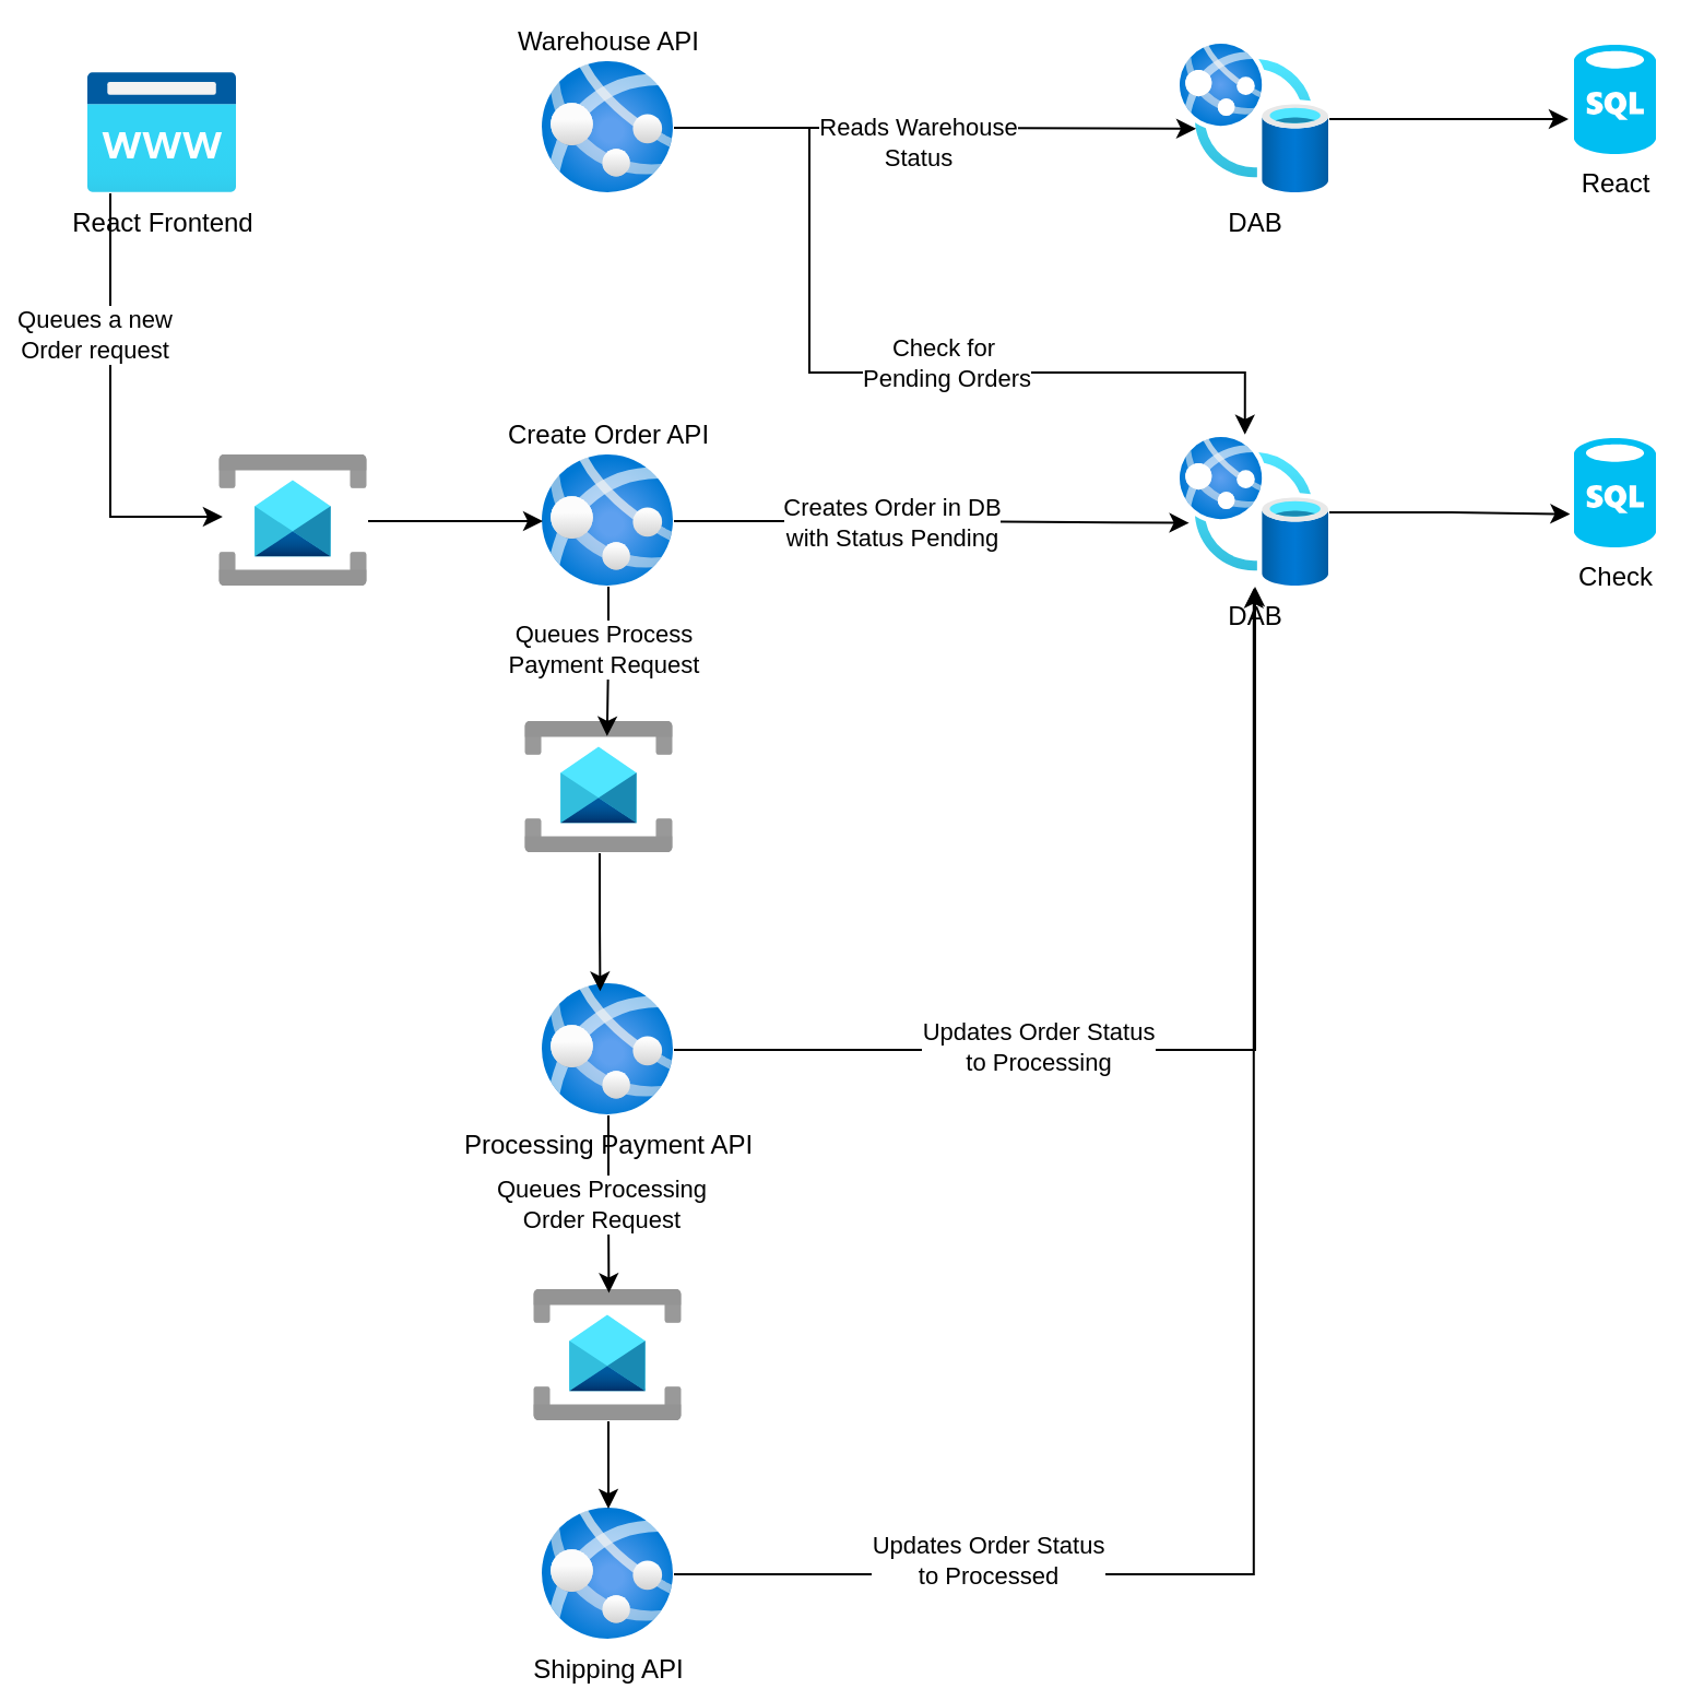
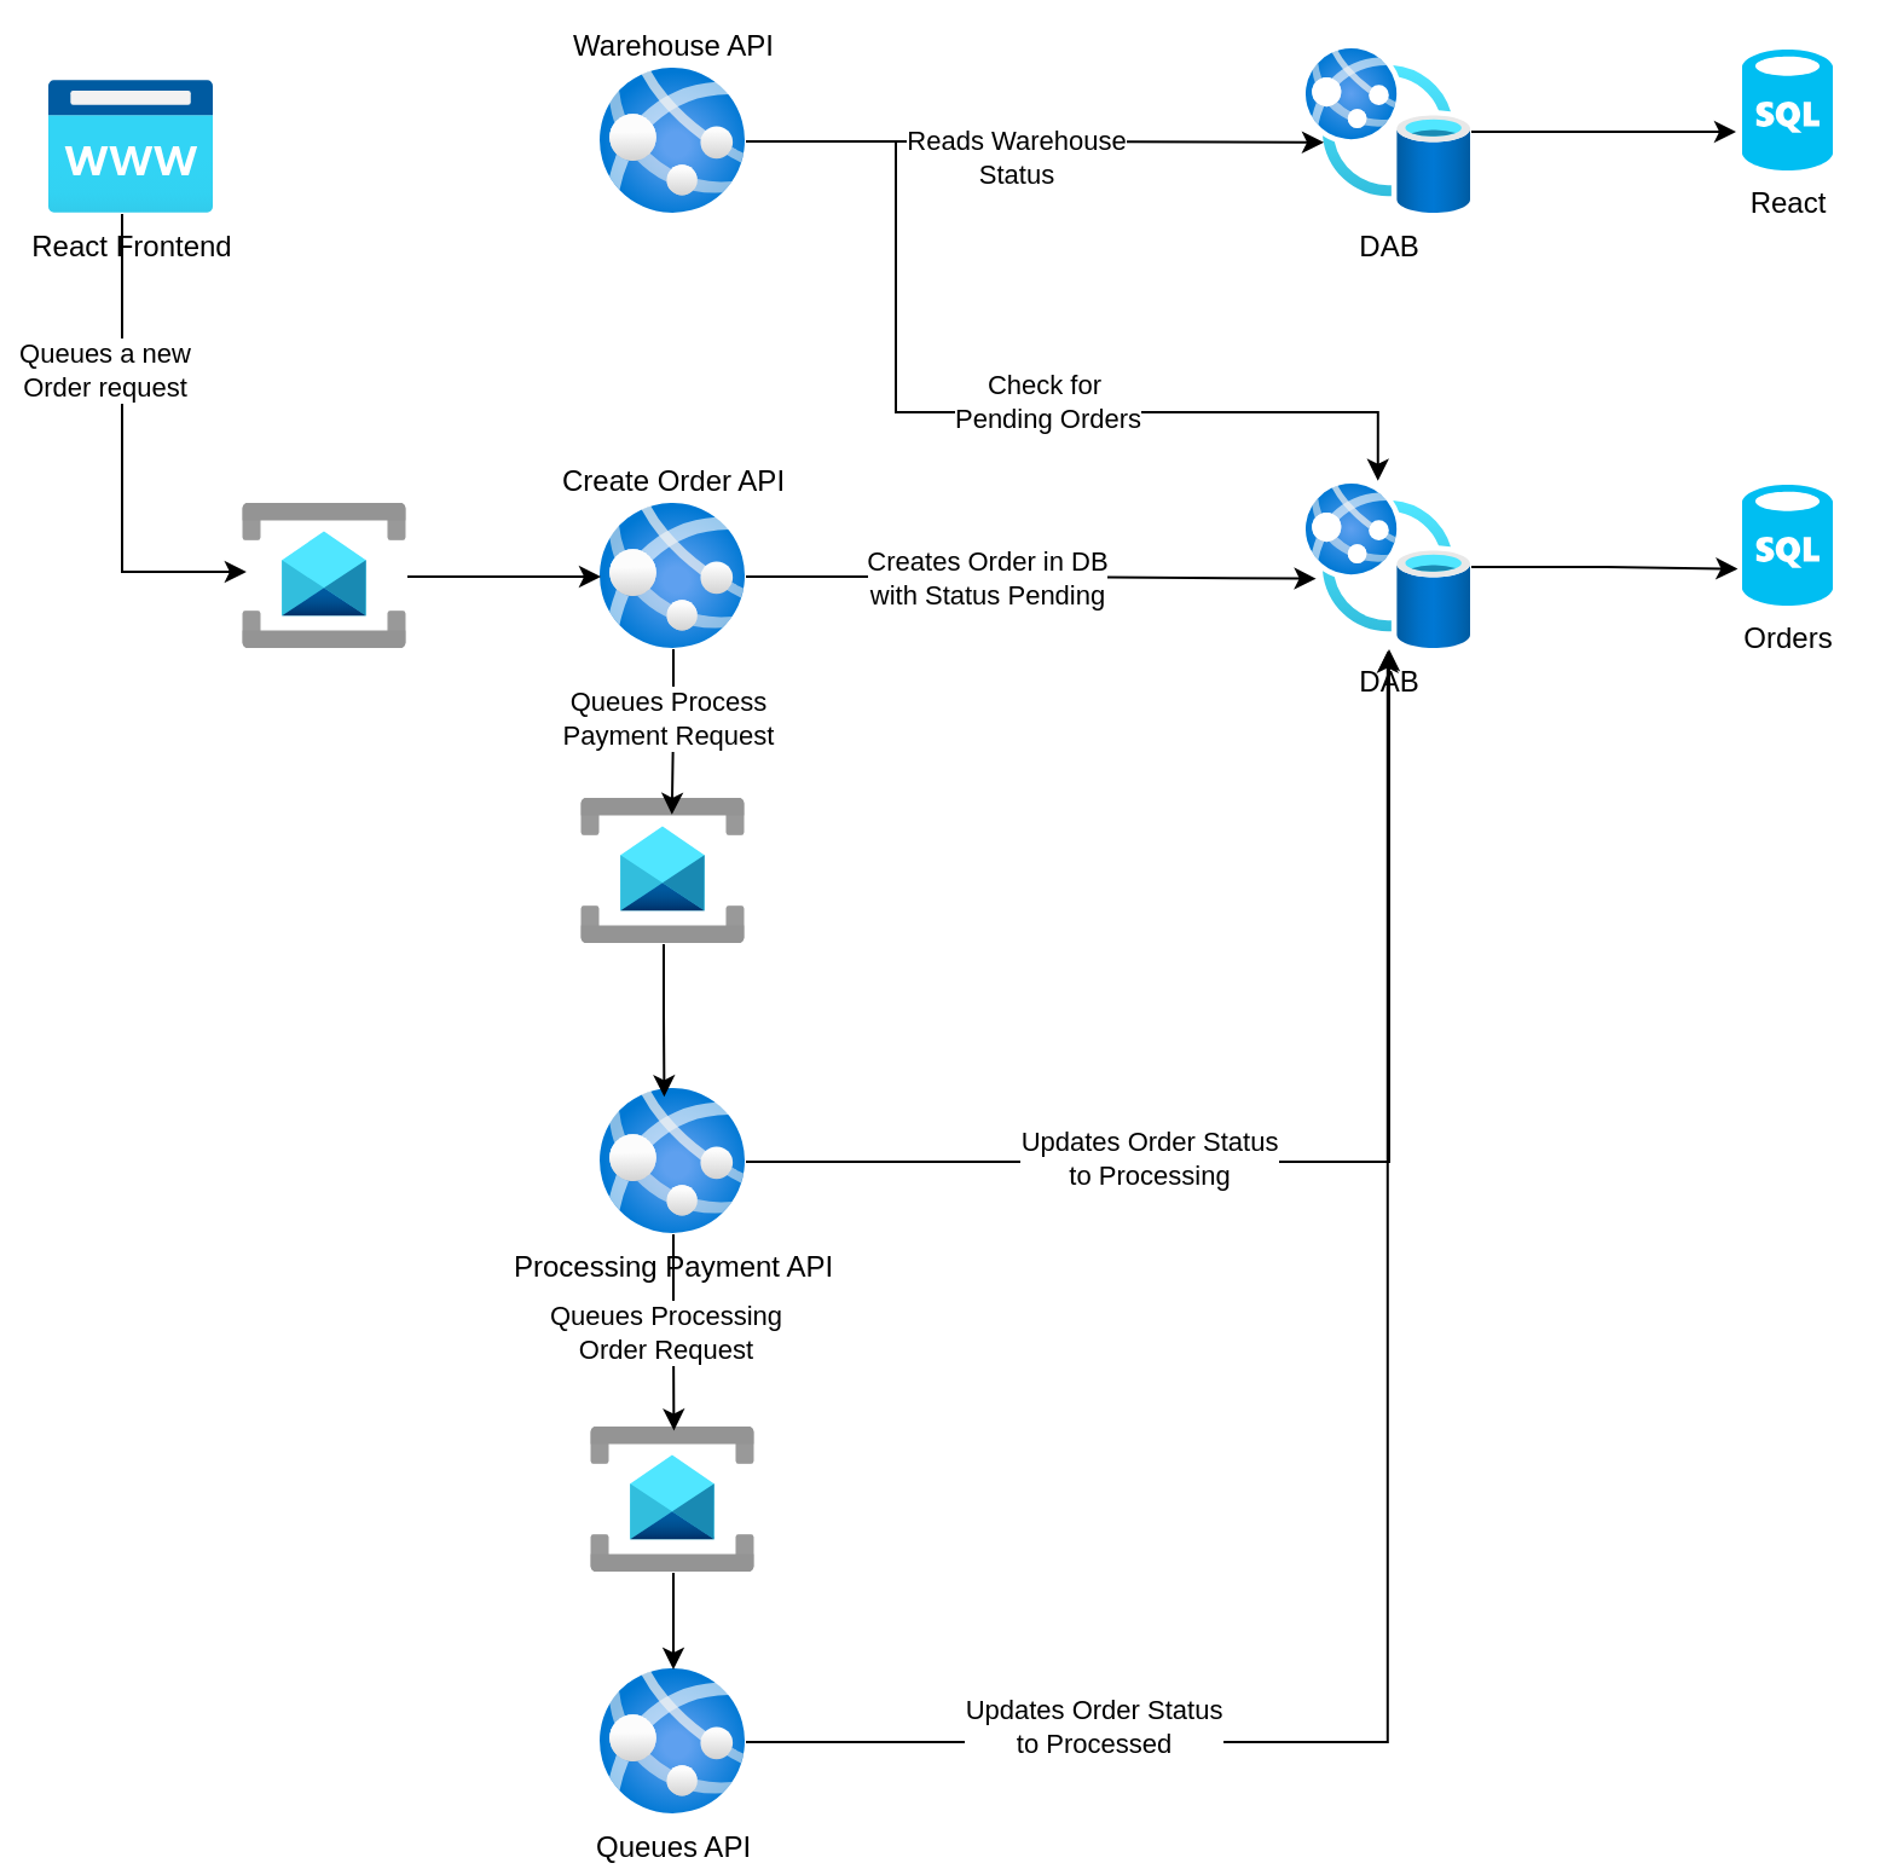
  <mxCell id="0" />
  <mxCell id="1" parent="0" />
- <mxCell id="2" value="React Frontend" style="image;aspect=fixed;html=1;points=[];align=center;fontSize=12;image=img/lib/azure2/app_services/App_Service_Domains.svg;" vertex="1" parent="1"><mxGeometry x="40" y="33" width="68" height="55.0" as="geometry" /></mxCell>
+ <mxCell id="2" value="React Frontend" style="image;aspect=fixed;html=1;points=[];align=center;fontSize=12;image=img/lib/azure2/app_services/App_Service_Domains.svg;" vertex="1" parent="1"><mxGeometry x="20" y="33" width="68" height="55.0" as="geometry" /></mxCell>
  <mxCell id="3" value="DAB" style="image;aspect=fixed;html=1;points=[];align=center;fontSize=12;image=img/lib/azure2/other/Web_App_Database.svg;" vertex="1" parent="1"><mxGeometry x="540" y="20" width="68" height="68" as="geometry" /></mxCell>
  <mxCell id="4" value="React" style="verticalLabelPosition=bottom;html=1;verticalAlign=top;align=center;strokeColor=none;fillColor=#00BEF2;shape=mxgraph.azure.sql_database;" vertex="1" parent="1"><mxGeometry x="720" y="20" width="37.5" height="50" as="geometry" /></mxCell>
- <mxCell id="5" value="Check" style="verticalLabelPosition=bottom;html=1;verticalAlign=top;align=center;strokeColor=none;fillColor=#00BEF2;shape=mxgraph.azure.sql_database;" vertex="1" parent="1"><mxGeometry x="720" y="200" width="37.5" height="50" as="geometry" /></mxCell>
+ <mxCell id="5" value="Orders" style="verticalLabelPosition=bottom;html=1;verticalAlign=top;align=center;strokeColor=none;fillColor=#00BEF2;shape=mxgraph.azure.sql_database;" vertex="1" parent="1"><mxGeometry x="720" y="200" width="37.5" height="50" as="geometry" /></mxCell>
  <mxCell id="6" value="DAB" style="image;aspect=fixed;html=1;points=[];align=center;fontSize=12;image=img/lib/azure2/other/Web_App_Database.svg;" vertex="1" parent="1"><mxGeometry x="540" y="200" width="68" height="68" as="geometry" /></mxCell>
  <mxCell id="7" style="edgeStyle=orthogonalEdgeStyle;rounded=0;orthogonalLoop=1;jettySize=auto;html=1;entryX=-0.067;entryY=0.68;entryDx=0;entryDy=0;entryPerimeter=0;" edge="1" parent="1" source="3" target="4"><mxGeometry relative="1" as="geometry" /></mxCell>
  <mxCell id="8" style="edgeStyle=orthogonalEdgeStyle;rounded=0;orthogonalLoop=1;jettySize=auto;html=1;entryX=-0.048;entryY=0.696;entryDx=0;entryDy=0;entryPerimeter=0;" edge="1" parent="1" source="6" target="5"><mxGeometry relative="1" as="geometry" /></mxCell>
  <mxCell id="9" value="Create Order API" style="image;aspect=fixed;html=1;points=[];align=center;fontSize=12;image=img/lib/azure2/app_services/App_Services.svg;labelPosition=center;verticalLabelPosition=top;verticalAlign=bottom;" vertex="1" parent="1"><mxGeometry x="248" y="208" width="60" height="60" as="geometry" /></mxCell>
  <mxCell id="10" style="edgeStyle=orthogonalEdgeStyle;rounded=0;orthogonalLoop=1;jettySize=auto;html=1;entryX=0.056;entryY=0.571;entryDx=0;entryDy=0;entryPerimeter=0;" edge="1" parent="1" source="9" target="6"><mxGeometry relative="1" as="geometry" /></mxCell>
  <mxCell id="11" value="Creates Order in DB&lt;div&gt;with Status Pending&lt;/div&gt;" style="edgeLabel;html=1;align=center;verticalAlign=middle;resizable=0;points=[];" vertex="1" connectable="0" parent="10"><mxGeometry x="-0.167" relative="1" as="geometry"><mxPoint as="offset" /></mxGeometry></mxCell>
  <mxCell id="12" style="edgeStyle=orthogonalEdgeStyle;rounded=0;orthogonalLoop=1;jettySize=auto;html=1;" edge="1" parent="1" source="14" target="6"><mxGeometry relative="1" as="geometry" /></mxCell>
  <mxCell id="13" value="Updates Order Status&lt;div&gt;to Processing&lt;/div&gt;" style="edgeLabel;html=1;align=center;verticalAlign=middle;resizable=0;points=[];" vertex="1" connectable="0" parent="12"><mxGeometry x="-0.307" y="2" relative="1" as="geometry"><mxPoint as="offset" /></mxGeometry></mxCell>
  <mxCell id="14" value="Processing Payment API" style="image;aspect=fixed;html=1;points=[];align=center;fontSize=12;image=img/lib/azure2/app_services/App_Services.svg;" vertex="1" parent="1"><mxGeometry x="248" y="450" width="60" height="60" as="geometry" /></mxCell>
  <mxCell id="15" value="" style="image;aspect=fixed;html=1;points=[];align=center;fontSize=12;image=img/lib/azure2/integration/Service_Bus.svg;" vertex="1" parent="1"><mxGeometry x="240" y="330" width="68" height="60" as="geometry" /></mxCell>
  <mxCell id="16" style="edgeStyle=orthogonalEdgeStyle;rounded=0;orthogonalLoop=1;jettySize=auto;html=1;entryX=0.55;entryY=0.107;entryDx=0;entryDy=0;entryPerimeter=0;" edge="1" parent="1" source="9" target="15"><mxGeometry relative="1" as="geometry" /></mxCell>
  <mxCell id="17" value="Queues Process&lt;br&gt;Payment Request" style="edgeLabel;html=1;align=center;verticalAlign=middle;resizable=0;points=[];" vertex="1" connectable="0" parent="16"><mxGeometry x="-0.189" y="-3" relative="1" as="geometry"><mxPoint as="offset" /></mxGeometry></mxCell>
  <mxCell id="18" style="edgeStyle=orthogonalEdgeStyle;rounded=0;orthogonalLoop=1;jettySize=auto;html=1;entryX=0.437;entryY=0.053;entryDx=0;entryDy=0;entryPerimeter=0;" edge="1" parent="1" source="15" target="14"><mxGeometry relative="1" as="geometry" /></mxCell>
  <mxCell id="19" value="Warehouse API" style="image;aspect=fixed;html=1;points=[];align=center;fontSize=12;image=img/lib/azure2/app_services/App_Services.svg;labelPosition=center;verticalLabelPosition=top;verticalAlign=bottom;" vertex="1" parent="1"><mxGeometry x="248" y="28" width="60" height="60" as="geometry" /></mxCell>
  <mxCell id="20" style="edgeStyle=orthogonalEdgeStyle;rounded=0;orthogonalLoop=1;jettySize=auto;html=1;entryX=0.103;entryY=0.565;entryDx=0;entryDy=0;entryPerimeter=0;" edge="1" parent="1" source="19" target="3"><mxGeometry relative="1" as="geometry" /></mxCell>
  <mxCell id="21" value="Reads Warehouse&lt;br&gt;Status" style="edgeLabel;html=1;align=center;verticalAlign=middle;resizable=0;points=[];" vertex="1" connectable="0" parent="20"><mxGeometry x="-0.034" y="-6" relative="1" as="geometry"><mxPoint x="-4" as="offset" /></mxGeometry></mxCell>
  <mxCell id="22" style="edgeStyle=orthogonalEdgeStyle;rounded=0;orthogonalLoop=1;jettySize=auto;html=1;entryX=0.432;entryY=-0.024;entryDx=0;entryDy=0;entryPerimeter=0;" edge="1" parent="1" source="19" target="6"><mxGeometry relative="1" as="geometry"><Array as="points"><mxPoint x="370" y="58" /><mxPoint x="370" y="170" /><mxPoint x="569" y="170" /></Array></mxGeometry></mxCell>
  <mxCell id="23" value="Check for&amp;nbsp;&lt;div&gt;Pending Orders&lt;/div&gt;" style="edgeLabel;html=1;align=center;verticalAlign=middle;resizable=0;points=[];" vertex="1" connectable="0" parent="22"><mxGeometry x="0.175" y="5" relative="1" as="geometry"><mxPoint as="offset" /></mxGeometry></mxCell>
  <mxCell id="24" value="" style="image;aspect=fixed;html=1;points=[];align=center;fontSize=12;image=img/lib/azure2/integration/Service_Bus.svg;" vertex="1" parent="1"><mxGeometry x="244" y="590" width="68" height="60" as="geometry" /></mxCell>
  <mxCell id="25" style="edgeStyle=orthogonalEdgeStyle;rounded=0;orthogonalLoop=1;jettySize=auto;html=1;entryX=0.503;entryY=0.02;entryDx=0;entryDy=0;entryPerimeter=0;" edge="1" parent="1" source="14" target="24"><mxGeometry relative="1" as="geometry" /></mxCell>
  <mxCell id="26" value="Queues Processing&lt;br&gt;Order Request" style="edgeLabel;html=1;align=center;verticalAlign=middle;resizable=0;points=[];" vertex="1" connectable="0" parent="25"><mxGeometry x="-0.263" y="-3" relative="1" as="geometry"><mxPoint x="-1" y="10" as="offset" /></mxGeometry></mxCell>
  <mxCell id="27" style="edgeStyle=orthogonalEdgeStyle;rounded=0;orthogonalLoop=1;jettySize=auto;html=1;" edge="1" parent="1" source="28" target="9"><mxGeometry relative="1" as="geometry" /></mxCell>
  <mxCell id="28" value="" style="image;aspect=fixed;html=1;points=[];align=center;fontSize=12;image=img/lib/azure2/integration/Service_Bus.svg;" vertex="1" parent="1"><mxGeometry x="100" y="208" width="68" height="60" as="geometry" /></mxCell>
  <mxCell id="29" style="edgeStyle=orthogonalEdgeStyle;rounded=0;orthogonalLoop=1;jettySize=auto;html=1;entryX=0.021;entryY=0.467;entryDx=0;entryDy=0;entryPerimeter=0;" edge="1" parent="1" source="2" target="28"><mxGeometry relative="1" as="geometry"><Array as="points"><mxPoint x="50" y="236" /></Array></mxGeometry></mxCell>
  <mxCell id="30" value="Queues a new&lt;div&gt;Order request&lt;/div&gt;" style="edgeLabel;html=1;align=center;verticalAlign=middle;resizable=0;points=[];" vertex="1" connectable="0" parent="29"><mxGeometry x="-0.358" y="-8" relative="1" as="geometry"><mxPoint as="offset" /></mxGeometry></mxCell>
- <mxCell id="31" value="Shipping API" style="image;aspect=fixed;html=1;points=[];align=center;fontSize=12;image=img/lib/azure2/app_services/App_Services.svg;" vertex="1" parent="1"><mxGeometry x="248" y="690" width="60" height="60" as="geometry" /></mxCell>
+ <mxCell id="31" value="Queues API" style="image;aspect=fixed;html=1;points=[];align=center;fontSize=12;image=img/lib/azure2/app_services/App_Services.svg;" vertex="1" parent="1"><mxGeometry x="248" y="690" width="60" height="60" as="geometry" /></mxCell>
  <mxCell id="32" style="edgeStyle=orthogonalEdgeStyle;rounded=0;orthogonalLoop=1;jettySize=auto;html=1;entryX=0.5;entryY=0;entryDx=0;entryDy=0;entryPerimeter=0;" edge="1" parent="1" source="24" target="31"><mxGeometry relative="1" as="geometry" /></mxCell>
  <mxCell id="33" style="edgeStyle=orthogonalEdgeStyle;rounded=0;orthogonalLoop=1;jettySize=auto;html=1;entryX=0.491;entryY=1.012;entryDx=0;entryDy=0;entryPerimeter=0;" edge="1" parent="1" source="31" target="6"><mxGeometry relative="1" as="geometry" /></mxCell>
  <mxCell id="34" value="Updates Order Status&lt;div&gt;to Processed&lt;/div&gt;" style="edgeLabel;html=1;align=center;verticalAlign=middle;resizable=0;points=[];" vertex="1" connectable="0" parent="33"><mxGeometry x="-0.601" y="7" relative="1" as="geometry"><mxPoint as="offset" /></mxGeometry></mxCell>
